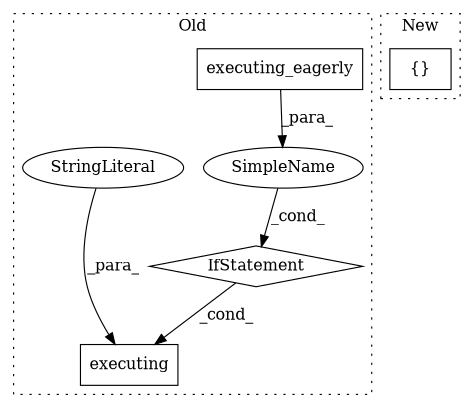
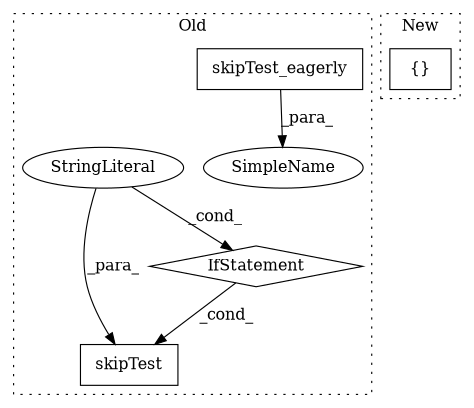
  digraph {
    node [a=32 shape=box]
-   n1 [l=19 label=executing_eagerly s=3067]
+   n1 [l=19 label=skipTest_eagerly s=3067]
    n2 [a=25 l="4,2" label=IfStatement s="3052,3086" shape=diamond]
    n3 [a=42 label=SimpleName shape=ellipse]
-   n4 [l="9,1" label=executing s="3101,3123"]
+   n4 [l="9,1" label=skipTest s="3101,3123"]
    n5 [a=45 l=13 label=StringLiteral s=3110 shape=ellipse]
    n6 [a=4 l="1,1" label="{}" s="3676,3706"]
    subgraph cluster_1 {
      label=Old
      style=dotted
      n1
      n2
      n3
      n4
      n5
    }
    subgraph cluster_2 {
      label=New
      style=dotted
      n6
    }
    n1 -> n3 [label=_para_]
    n2 -> n4 [label=_cond_]
-   n3 -> n2 [label=_cond_]
+   n5 -> n2 [label=_cond_]
    n5 -> n4 [label=_para_]
  }
